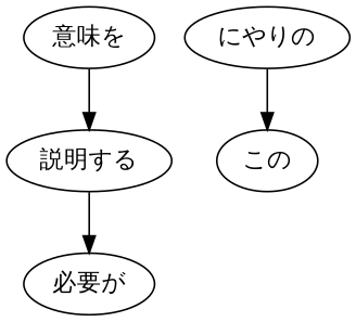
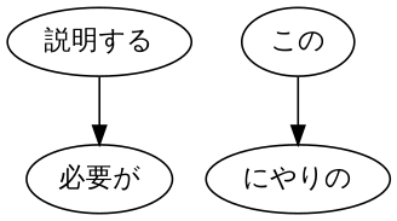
  digraph {
    n1 [label="説明する"]
    n2 [label="必要が"]
    n3 [label="この"]
    n4 [label="にやりの"]
-   n5 [label="意味を"]
    n1 -> n2
-   n4 -> n3
-   n5 -> n1
+   n3 -> n4
  }
